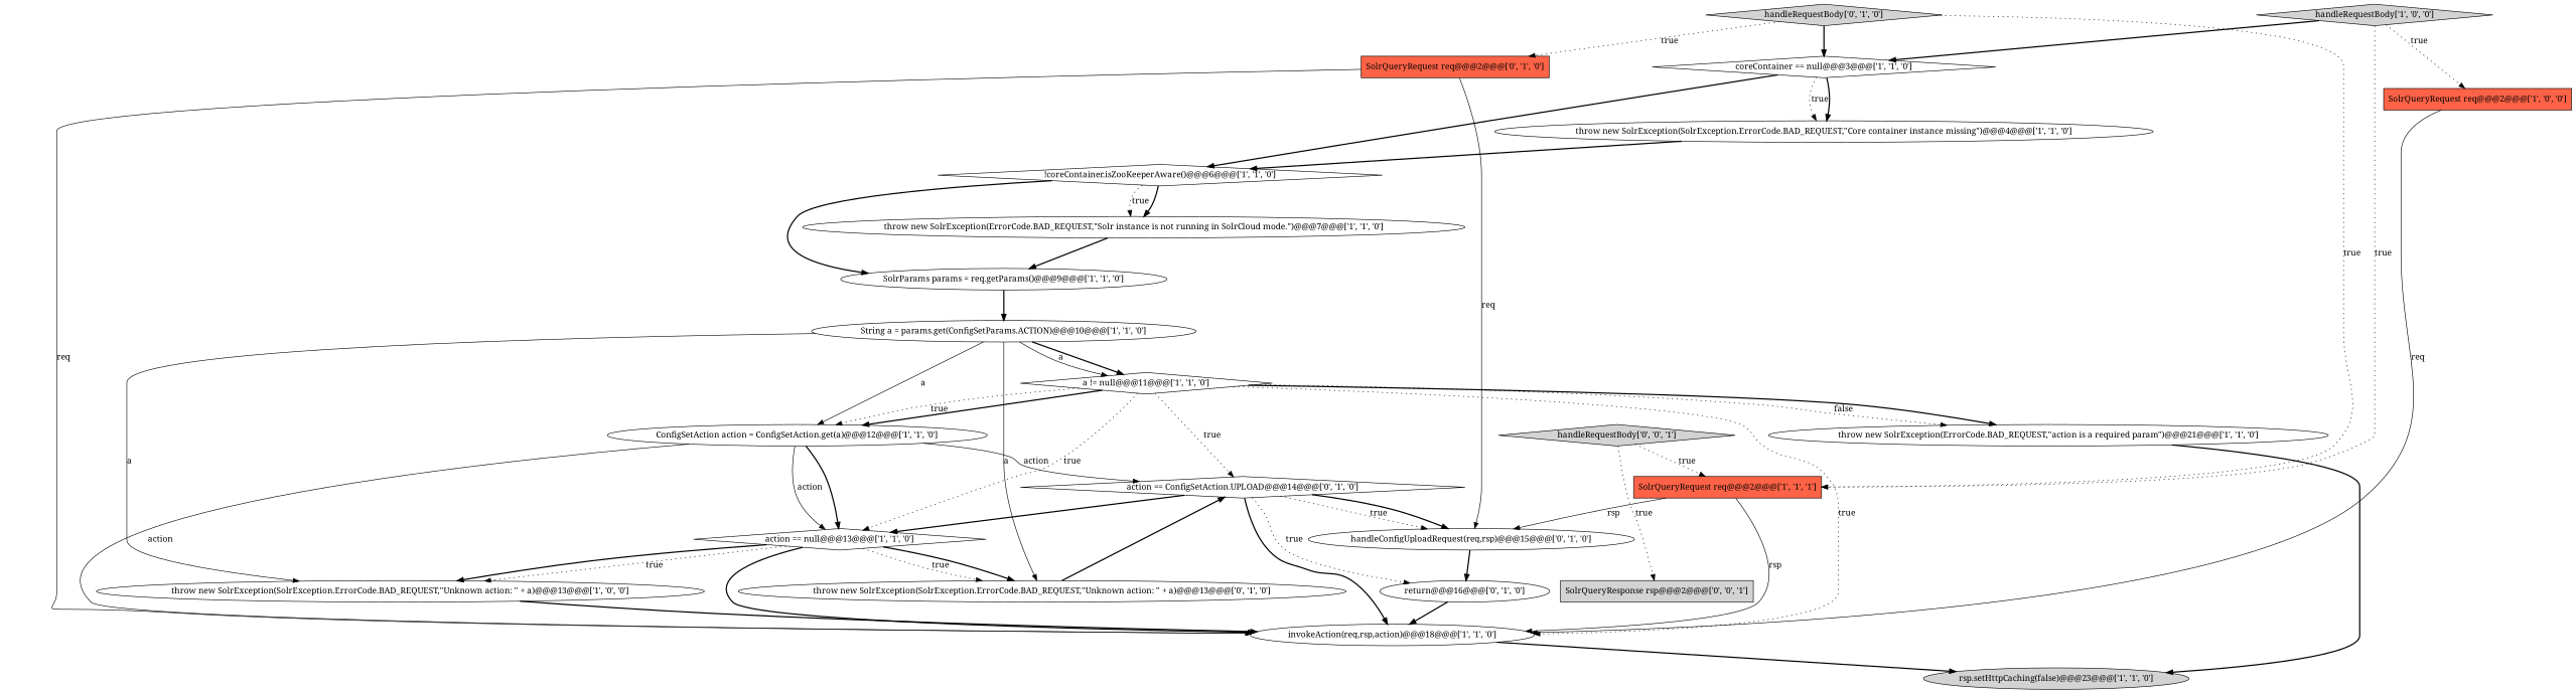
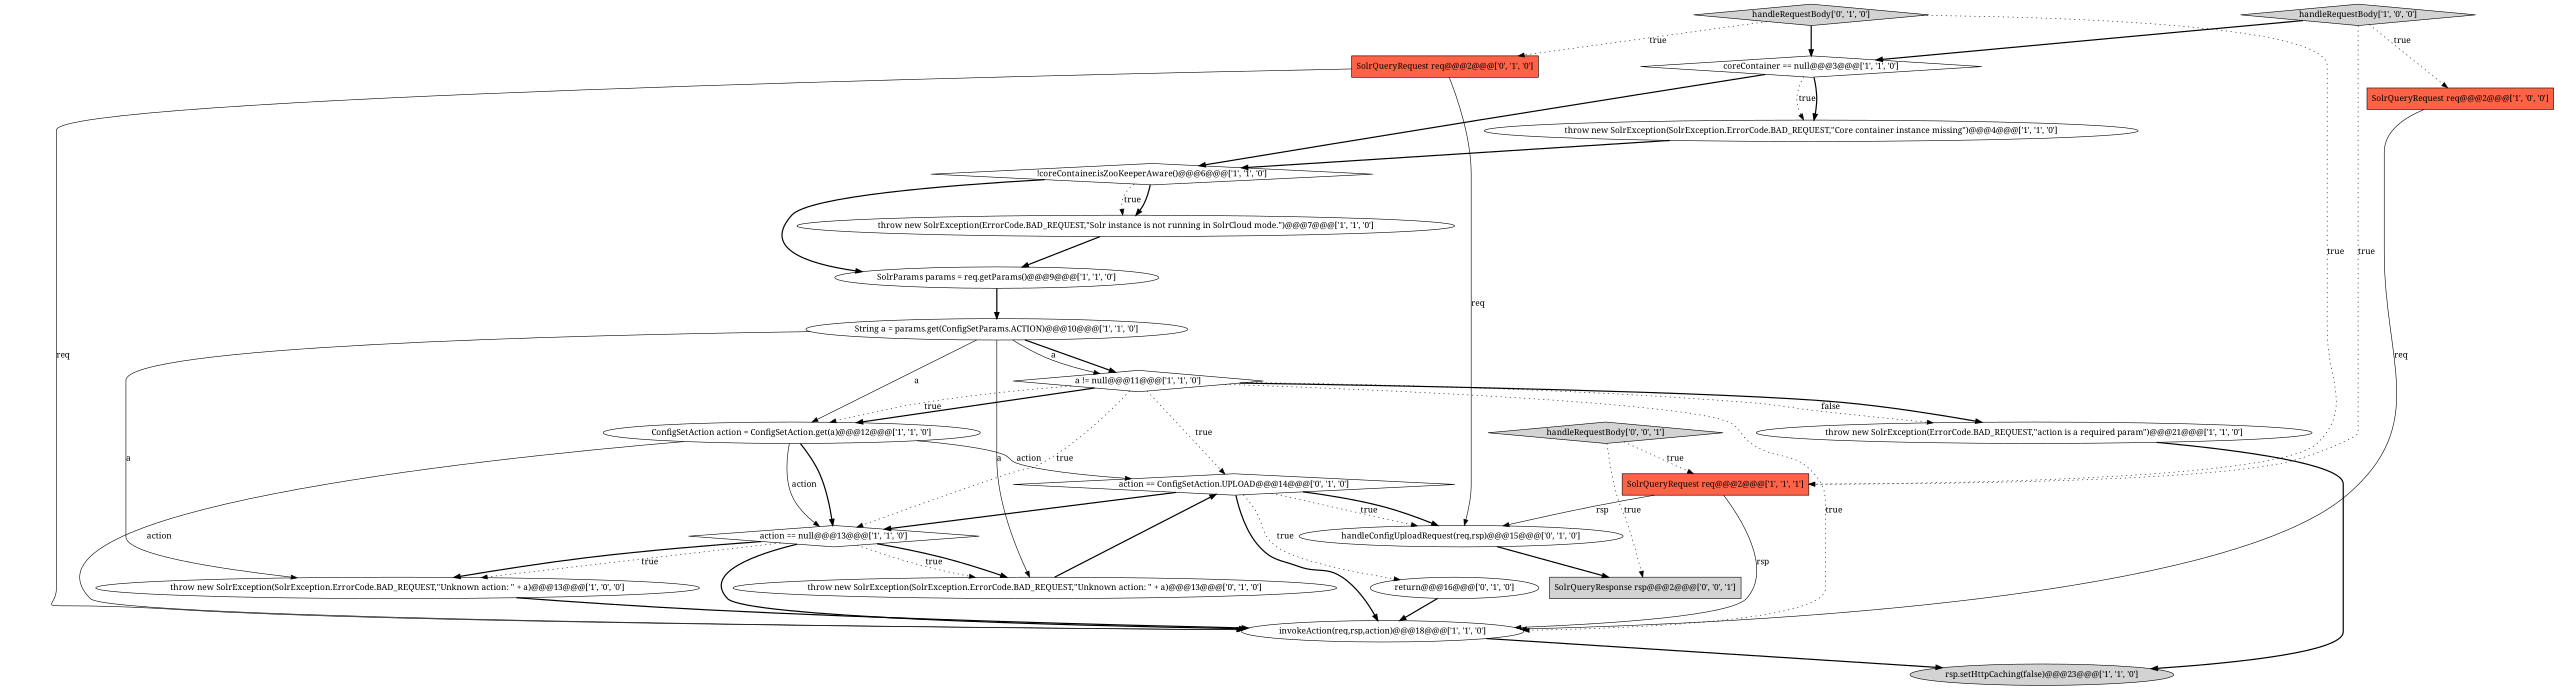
  digraph {
    fontname="Noto Serif"
    node [fillcolor=white fontname="Noto Serif" shape=ellipse style=filled]
    edge [fontname="Noto Serif" style=bold]
    n1 [fillcolor=tomato label="SolrQueryRequest req@@@2@@@['0', '1', '0']" shape=box]
    n2 [label="handleConfigUploadRequest(req,rsp)@@@15@@@['0', '1', '0']"]
    n3 [label="invokeAction(req,rsp,action)@@@18@@@['1', '1', '0']"]
    n4 [label="return@@@16@@@['0', '1', '0']"]
    n5 [fillcolor=lightgray label="rsp.setHttpCaching(false)@@@23@@@['1', '1', '0']"]
    n6 [fillcolor=tomato label="SolrQueryRequest req@@@2@@@['1', '1', '1']" shape=box]
    n7 [label="throw new SolrException(ErrorCode.BAD_REQUEST,\"action is a required param\")@@@21@@@['1', '1', '0']"]
    n8 [label="throw new SolrException(SolrException.ErrorCode.BAD_REQUEST,\"Unknown action: \" + a)@@@13@@@['0', '1', '0']"]
    n9 [label="action == ConfigSetAction.UPLOAD@@@14@@@['0', '1', '0']" shape=diamond]
    n10 [label="action == null@@@13@@@['1', '1', '0']" shape=diamond]
    n11 [fillcolor=lightgray label="handleRequestBody['0', '0', '1']" shape=diamond]
    n12 [fillcolor=lightgray label="SolrQueryResponse rsp@@@2@@@['0', '0', '1']" shape=box]
    n13 [fillcolor=lightgray label="handleRequestBody['0', '1', '0']" shape=diamond]
    n14 [label="coreContainer == null@@@3@@@['1', '1', '0']" shape=diamond]
    n15 [label="!coreContainer.isZooKeeperAware()@@@6@@@['1', '1', '0']" shape=diamond]
    n16 [label="throw new SolrException(SolrException.ErrorCode.BAD_REQUEST,\"Core container instance missing\")@@@4@@@['1', '1', '0']"]
    n17 [fillcolor=lightgray label="handleRequestBody['1', '0', '0']" shape=diamond]
    n18 [fillcolor=tomato label="SolrQueryRequest req@@@2@@@['1', '0', '0']" shape=box]
    n19 [label="SolrParams params = req.getParams()@@@9@@@['1', '1', '0']"]
    n20 [label="String a = params.get(ConfigSetParams.ACTION)@@@10@@@['1', '1', '0']"]
    n21 [label="ConfigSetAction action = ConfigSetAction.get(a)@@@12@@@['1', '1', '0']"]
    n22 [label="a != null@@@11@@@['1', '1', '0']" shape=diamond]
    n23 [label="throw new SolrException(SolrException.ErrorCode.BAD_REQUEST,\"Unknown action: \" + a)@@@13@@@['1', '0', '0']"]
    n24 [label="throw new SolrException(ErrorCode.BAD_REQUEST,\"Solr instance is not running in SolrCloud mode.\")@@@7@@@['1', '1', '0']"]
    n1 -> n2 [label=req style=solid]
    n1 -> n3 [label=req style=solid]
-   n2 -> n4
+   n2 -> n12
    n3 -> n5
    n4 -> n3
    n6 -> n2 [label=rsp style=solid]
    n6 -> n3 [label=rsp style=solid]
    n7 -> n5
    n8 -> n9
    n9 -> n2 [label=true style=dotted]
    n9 -> n2
    n9 -> n3
    n9 -> n4 [label=true style=dotted]
    n9 -> n10
    n10 -> n3
    n10 -> n8 [label=true style=dotted]
    n10 -> n8
    n10 -> n23 [label=true style=dotted]
    n10 -> n23
    n11 -> n6 [label=true style=dotted]
    n11 -> n12 [label=true style=dotted]
    n13 -> n1 [label=true style=dotted]
    n13 -> n6 [label=true style=dotted]
    n13 -> n14
    n14 -> n15
    n14 -> n16 [label=true style=dotted]
    n14 -> n16
    n15 -> n19
    n15 -> n24
    n15 -> n24 [label=true style=dotted]
    n16 -> n15
    n17 -> n6 [label=true style=dotted]
    n17 -> n14
    n17 -> n18 [label=true style=dotted]
    n18 -> n3 [label=req style=solid]
    n19 -> n20
    n20 -> n8 [label=a style=solid]
    n20 -> n21 [label=a style=solid]
    n20 -> n22
    n20 -> n22 [label=a style=solid]
    n20 -> n23 [label=a style=solid]
    n21 -> n3 [label=action style=solid]
    n21 -> n9 [label=action style=solid]
    n21 -> n10
    n21 -> n10 [label=action style=solid]
    n22 -> n3 [label=true style=dotted]
    n22 -> n7
    n22 -> n7 [label=false style=dotted]
    n22 -> n9 [label=true style=dotted]
    n22 -> n10 [label=true style=dotted]
    n22 -> n21
    n22 -> n21 [label=true style=dotted]
    n23 -> n3
    n24 -> n19
  }
